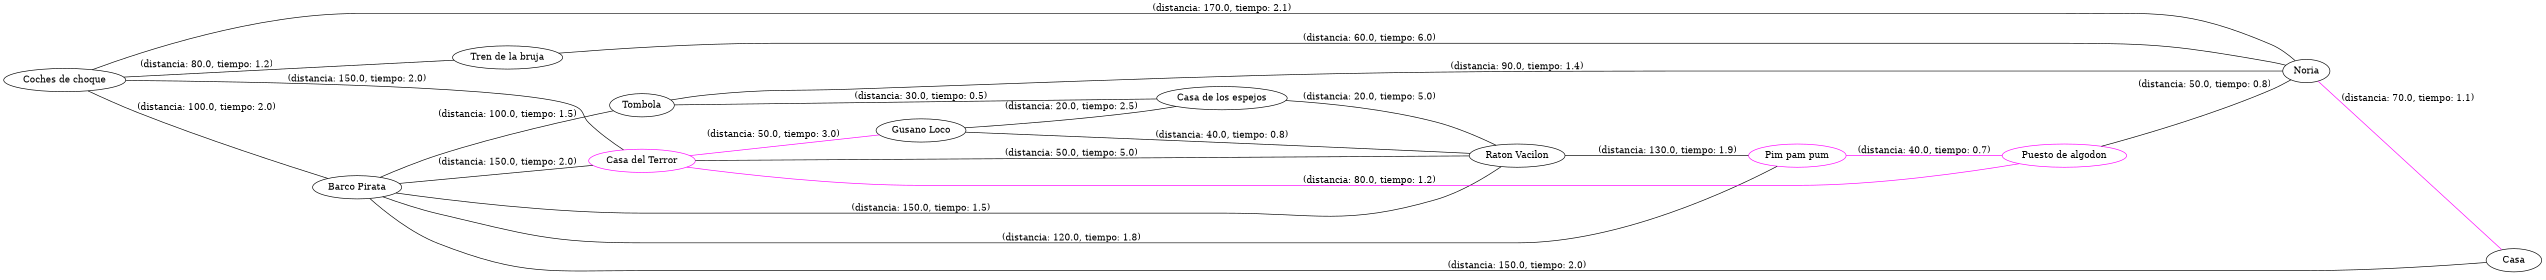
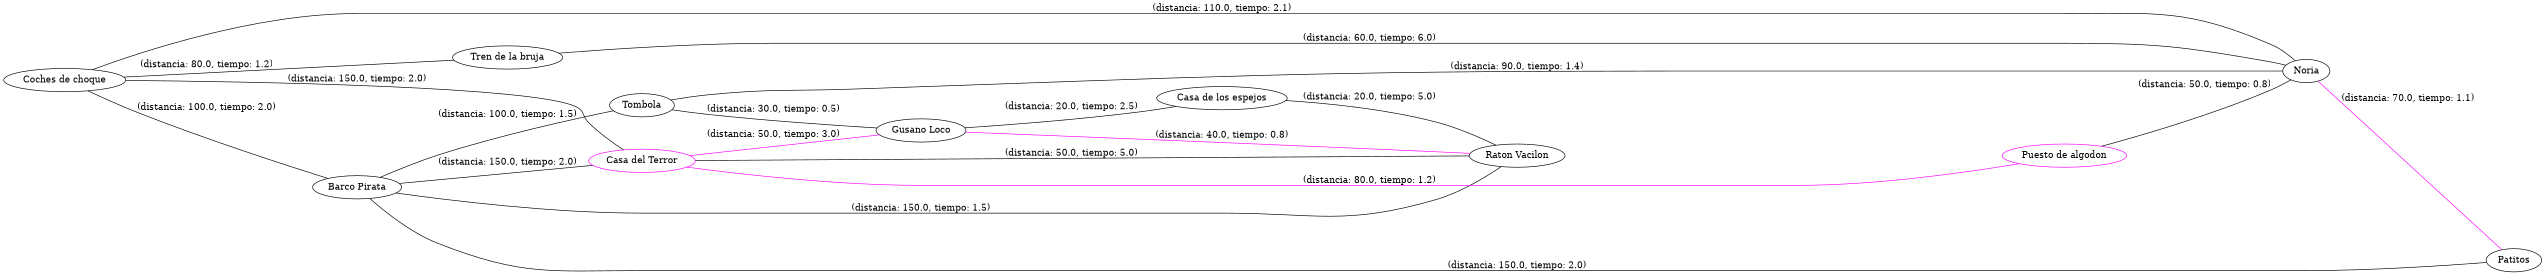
  strict graph {
    rankdir=LR
    n1 [label="Barco Pirata"]
    n2 [color=magenta label="Casa del Terror"]
    n3 [label=Tombola]
    n4 [label="Raton Vacilon"]
-   n5 [color=magenta label="Pim pam pum"]
    n6 [label="Gusano Loco"]
    n7 [color=magenta label="Puesto de algodon"]
    n8 [label=Noria]
    n9 [label="Casa de los espejos"]
-   n10 [label=Casa]
+   n10 [label=Patitos]
    n11 [label="Coches de choque"]
    n12 [label="Tren de la bruja"]
    n1 -- n2 [label="(distancia: 150.0, tiempo: 2.0)"]
    n1 -- n3 [label="(distancia: 100.0, tiempo: 1.5)"]
    n1 -- n4 [label="(distancia: 150.0, tiempo: 1.5)"]
-   n1 -- n5 [label="(distancia: 120.0, tiempo: 1.8)"]
    n2 -- n4 [label="(distancia: 50.0, tiempo: 5.0)"]
    n2 -- n6 [color=magenta label="(distancia: 50.0, tiempo: 3.0)"]
    n2 -- n7 [color=magenta label="(distancia: 80.0, tiempo: 1.2)"]
-   n3 -- n9 [label="(distancia: 30.0, tiempo: 0.5)"]
+   n3 -- n6 [label="(distancia: 30.0, tiempo: 0.5)"]
    n3 -- n8 [label="(distancia: 90.0, tiempo: 1.4)"]
-   n4 -- n5 [label="(distancia: 130.0, tiempo: 1.9)"]
-   n5 -- n7 [color=magenta label="(distancia: 40.0, tiempo: 0.7)"]
-   n6 -- n4 [label="(distancia: 40.0, tiempo: 0.8)"]
+   n6 -- n4 [label="(distancia: 40.0, tiempo: 0.8)" color=magenta]
    n6 -- n9 [label="(distancia: 20.0, tiempo: 2.5)"]
    n7 -- n8 [label="(distancia: 50.0, tiempo: 0.8)"]
    n8 -- n10 [color=magenta label="(distancia: 70.0, tiempo: 1.1)"]
    n9 -- n4 [label="(distancia: 20.0, tiempo: 5.0)"]
    n10 -- n1 [label="(distancia: 150.0, tiempo: 2.0)"]
    n11 -- n1 [label="(distancia: 100.0, tiempo: 2.0)"]
    n11 -- n2 [label="(distancia: 150.0, tiempo: 2.0)"]
-   n11 -- n8 [label="(distancia: 170.0, tiempo: 2.1)"]
+   n11 -- n8 [label="(distancia: 110.0, tiempo: 2.1)"]
    n11 -- n12 [label="(distancia: 80.0, tiempo: 1.2)"]
    n12 -- n8 [label="(distancia: 60.0, tiempo: 6.0)"]
  }
